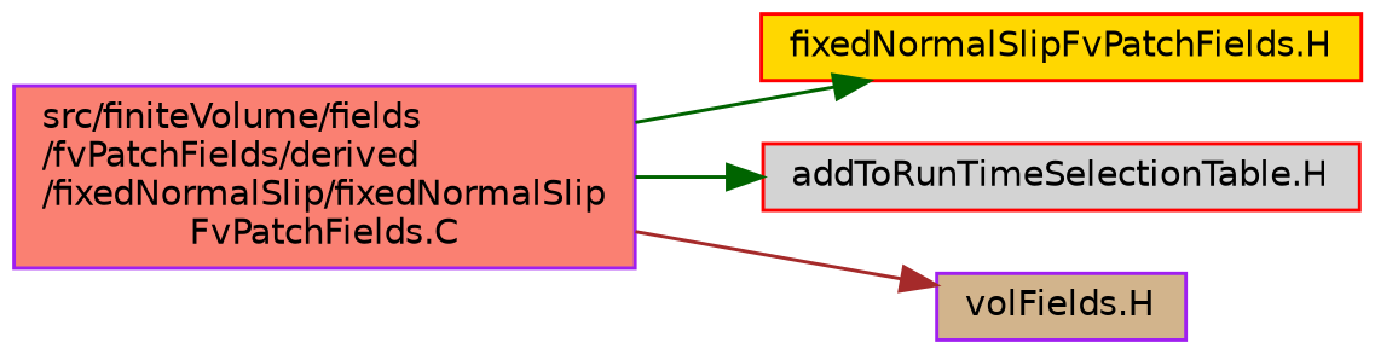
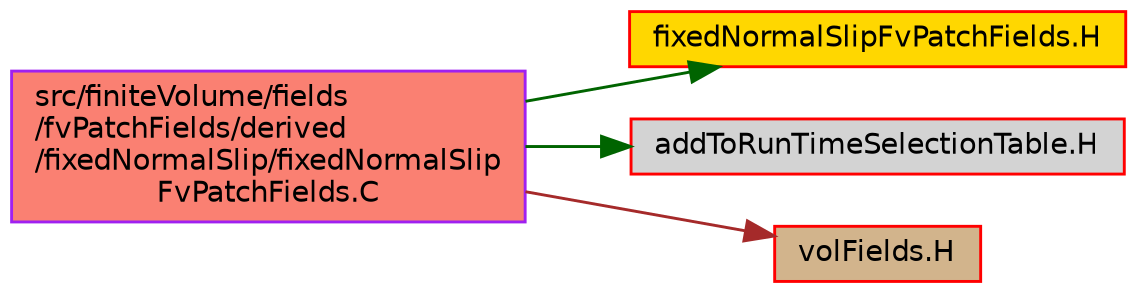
  digraph {
    rankdir=LR
    node [color=purple fontname=Helvetica fontsize=10 shape=box style=filled]
    edge [color=darkgreen fontname=Helvetica fontsize=10 labelfontname=Helvetica labelfontsize=10 style=solid]
    n1 [fillcolor=salmon fontcolor=black height=0.2 label="src/finiteVolume/fields\l/fvPatchFields/derived\l/fixedNormalSlip/fixedNormalSlip\lFvPatchFields.C" width=0.4]
    n2 [color=red fillcolor=gold height=0.2 label="fixedNormalSlipFvPatchFields.H" width=0.4]
    n3 [color=red fillcolor=lightgrey height=0.2 label="addToRunTimeSelectionTable.H" width=0.4]
-   n4 [fillcolor=tan height=0.2 label="volFields.H" width=0.4]
+   n4 [color=red fillcolor=tan height=0.2 label="volFields.H" width=0.4]
    n1 -> n2
    n1 -> n3
    n1 -> n4 [color=brown]
  }
